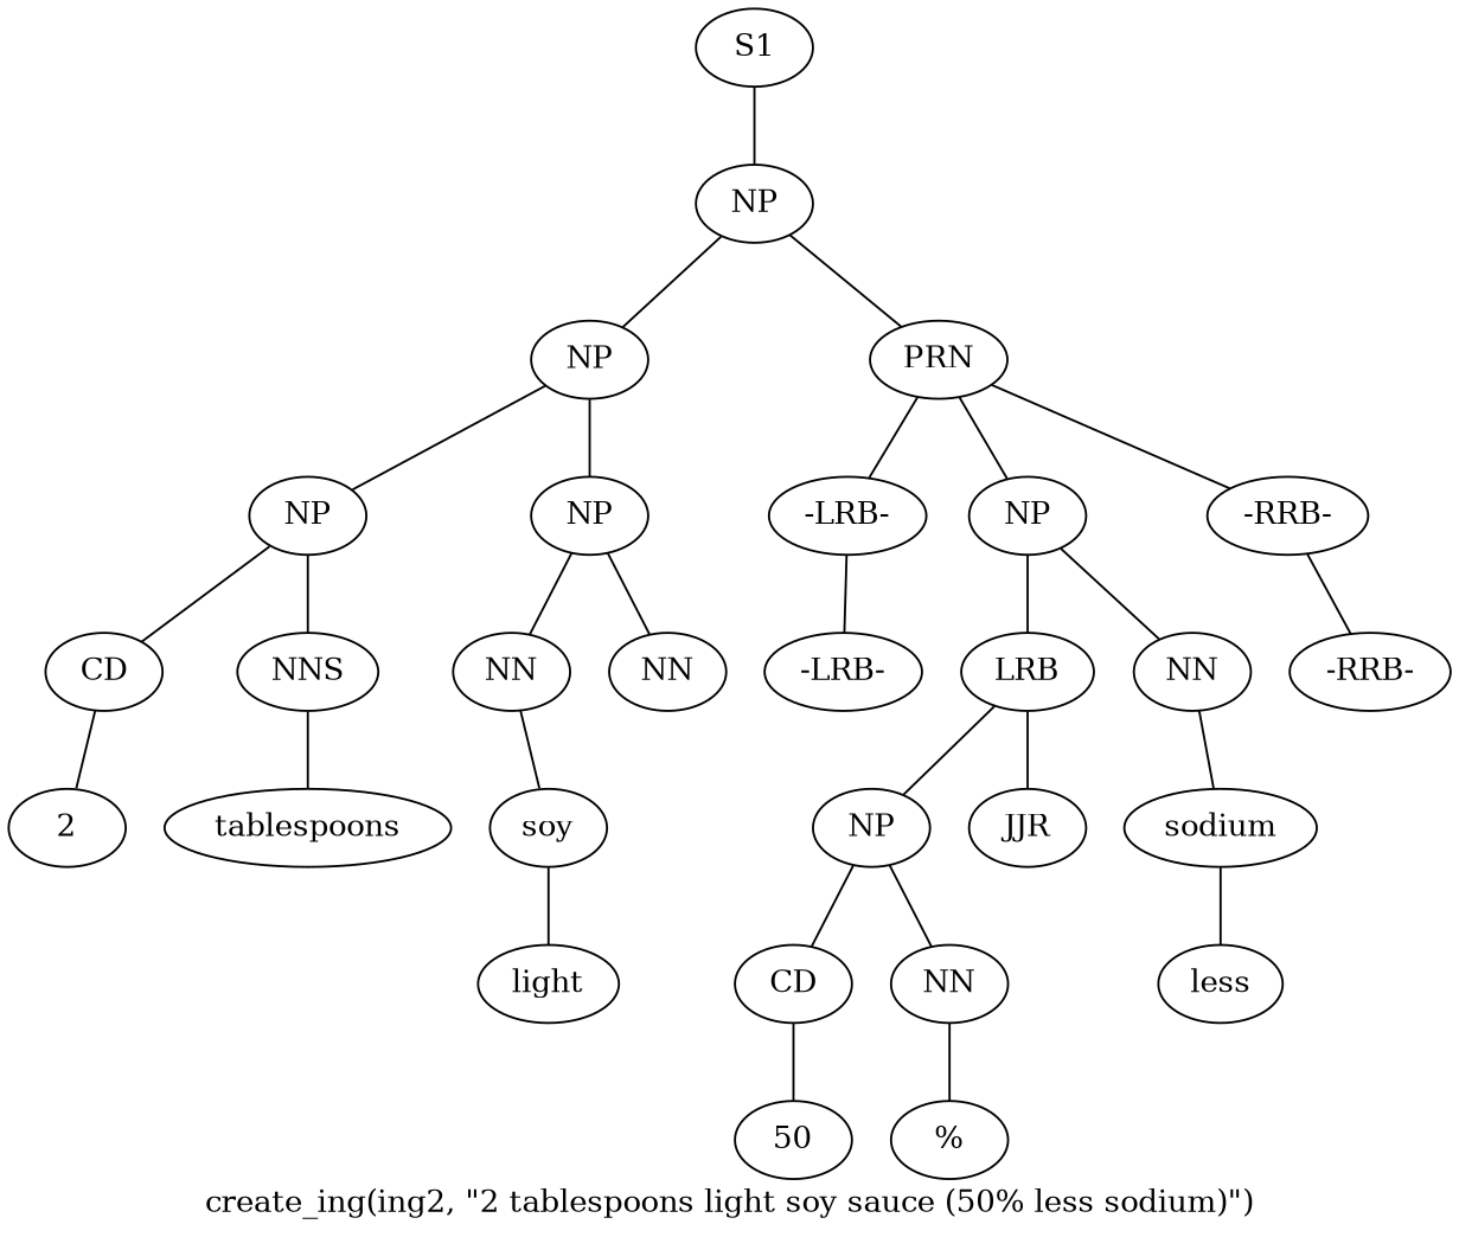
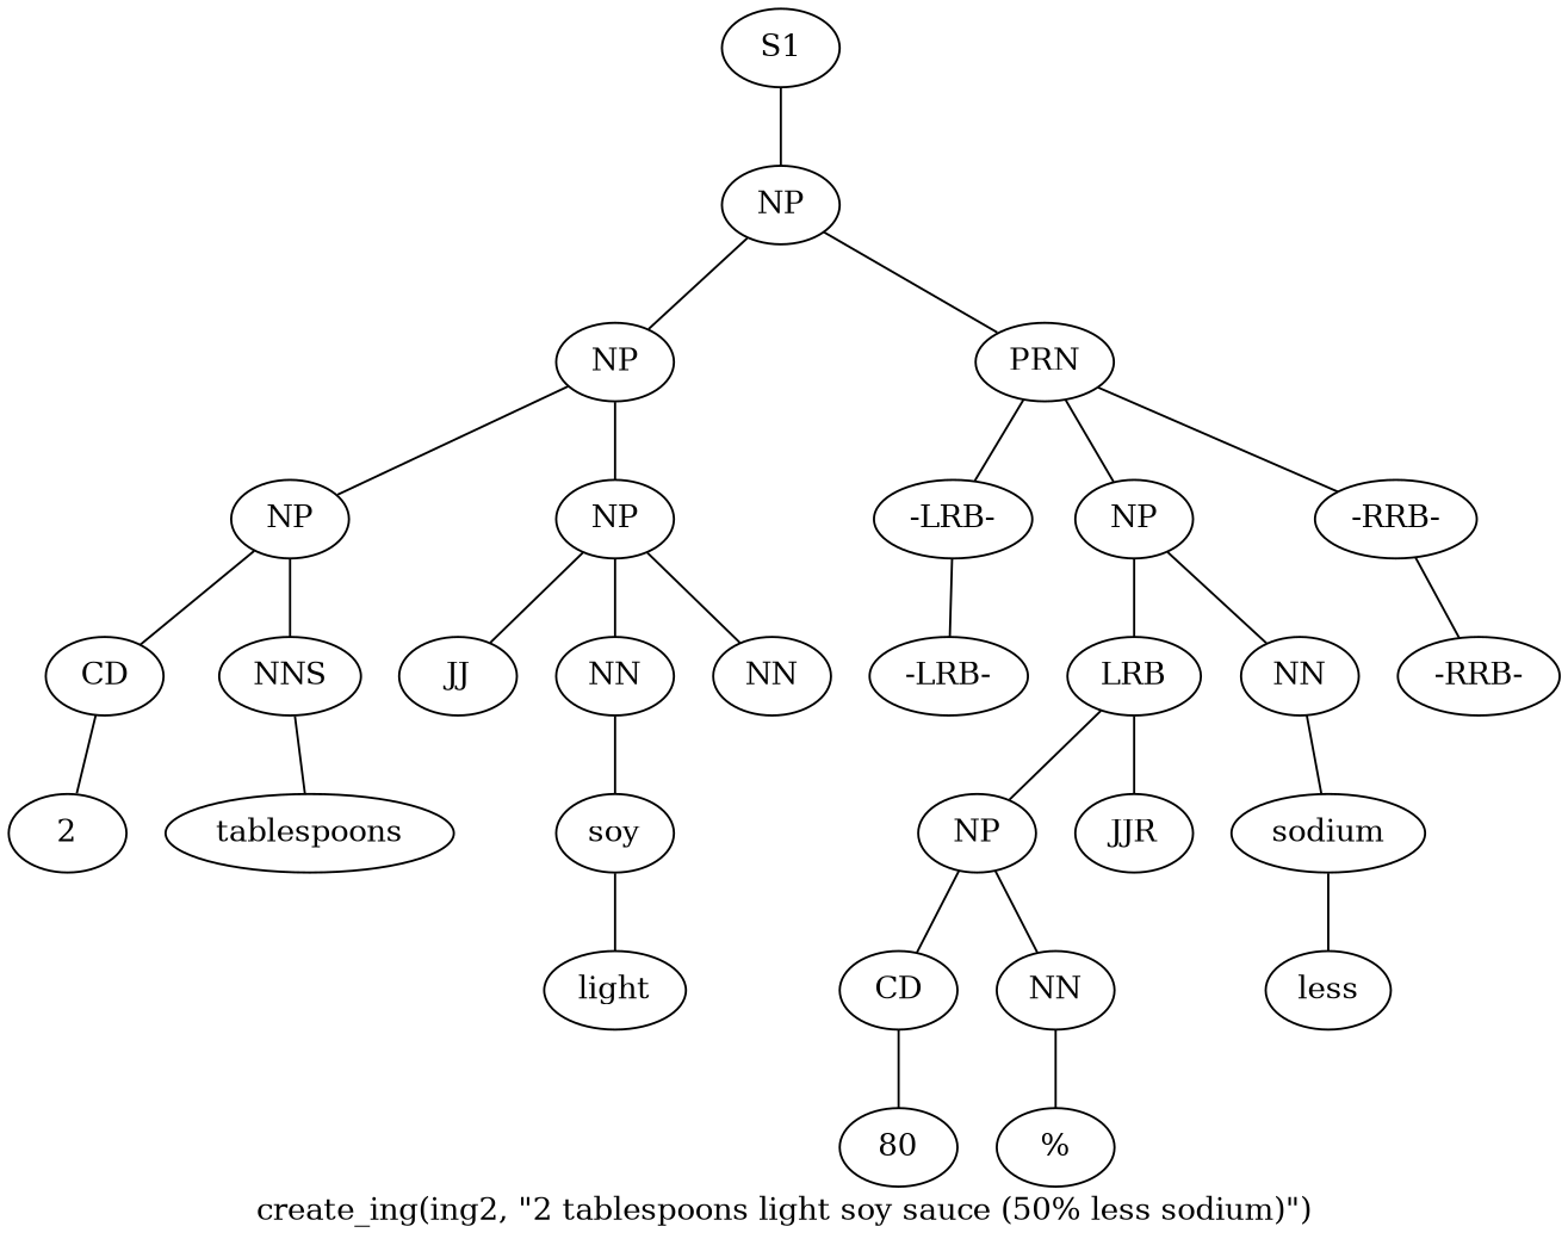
  graph {
    label="create_ing(ing2, \"2 tablespoons light soy sauce (50% less sodium)\")"
    n1 [label=S1]
    n2 [label=NP]
    n3 [label=NP]
    n4 [label=PRN]
    n5 [label=NP]
    n6 [label=NP]
    n7 [label="-LRB-"]
    n8 [label=NP]
    n9 [label="-RRB-"]
    n10 [label=CD]
    n11 [label=NNS]
+   n12 [label=JJ]
    n13 [label=NN]
    n14 [label=NN]
    n15 [label=2]
    n16 [label=tablespoons]
    n17 [label=soy]
    n18 [label=light]
    n19 [label="-LRB-"]
    n20 [label=LRB]
    n21 [label=NN]
    n22 [label="-RRB-"]
    n23 [label=NP]
    n24 [label=JJR]
    n25 [label=sodium]
    n26 [label=CD]
    n27 [label=NN]
-   n28 [label=50]
+   n28 [label=80]
    n29 [label="%"]
    n30 [label=less]
    n1 -- n2
    n2 -- n3
    n2 -- n4
    n3 -- n5
    n3 -- n6
    n4 -- n7
    n4 -- n8
    n4 -- n9
    n5 -- n10
    n5 -- n11
+   n6 -- n12
    n6 -- n13
    n6 -- n14
    n7 -- n19
    n8 -- n20
    n8 -- n21
    n9 -- n22
    n10 -- n15
    n11 -- n16
    n13 -- n17
    n17 -- n18
    n20 -- n23
    n20 -- n24
    n21 -- n25
    n23 -- n26
    n23 -- n27
    n25 -- n30
    n26 -- n28
    n27 -- n29
  }
